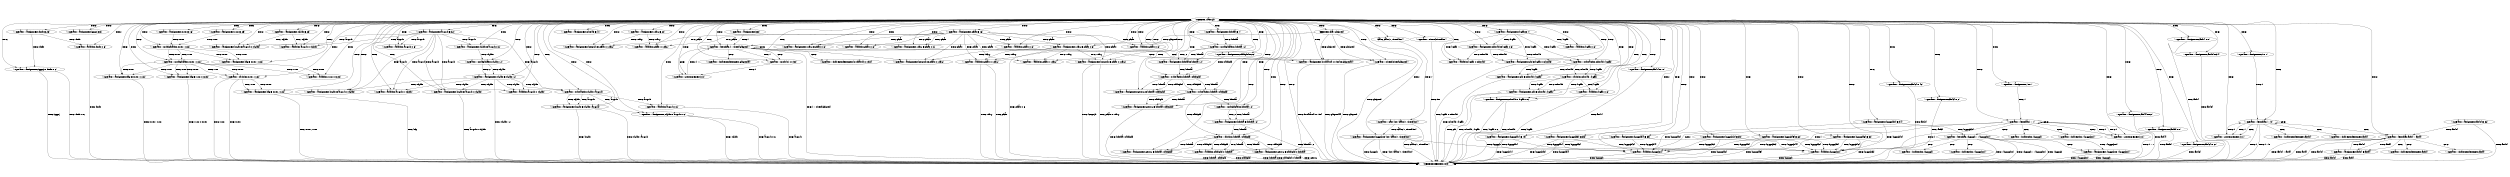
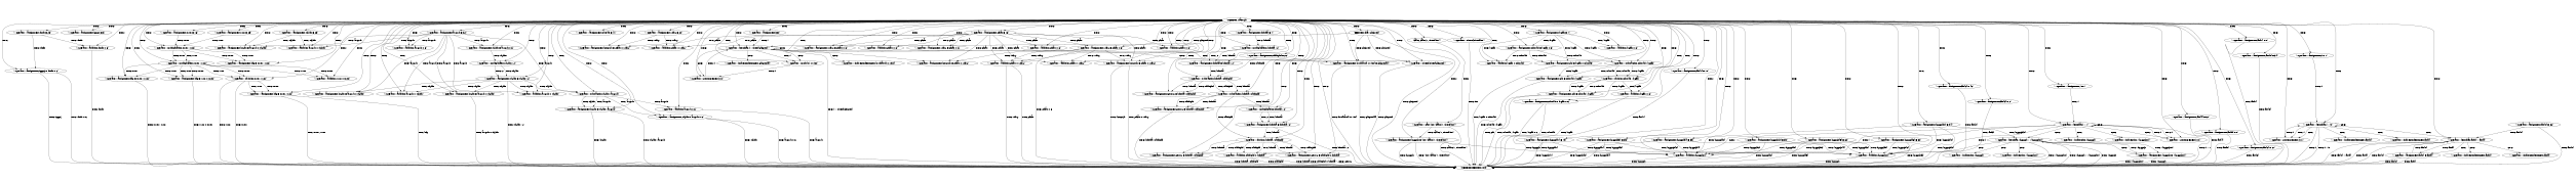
  digraph {
    n1 [label="(METHOD,wlaersjk)"]
    n2 [label="(RETURN,char* gkigztnl)"]
    n3 [label="(<operator>.assignment,xwtn = 16)"]
    n4 [label="(<operator>.assignment,igggtj = 3)"]
    n5 [label="(<operator>.assignment,ulyldx = 23)"]
    n6 [label="(<operator>.assignment,hdxtka = 7)"]
    n7 [label="(<operator>.assignment,dmfo = 23)"]
    n8 [label="(<operator>.assignment,awgwk = 32)"]
    n9 [label="(<operator>.assignment,wifvy = 20)"]
    n10 [label="(<operator>.assignment,rwm = 25)"]
    n11 [label="(<operator>.assignment,nlbbiphf = 26)"]
    n12 [label="(<operator>.assignment,hzyilx = awgwk + ulyldx)"]
    n13 [label="(<operator>.addition,awgwk + ulyldx)"]
    n14 [label="(<operator>.assignment,igggtj = dmfo + 6)"]
    n15 [label="(<operator>.addition,dmfo + 6)"]
    n16 [label="(<operator>.assignment,pfcao = 16)"]
    n17 [label="(<operator>.assignment,ulyldx = awgwk + 6)"]
    n18 [label="(<operator>.addition,awgwk + 6)"]
    n19 [label="(<operator>.assignment,lcxzpujh = pfcao + wifvy)"]
    n20 [label="(<operator>.addition,pfcao + wifvy)"]
    n21 [label="(<operator>.assignment,ulyldx = ulyldx * 2)"]
    n22 [label="(<operator>.multiplication,ulyldx * 2)"]
    n23 [label="(<operator>.assignment,i=0)"]
    n24 [label="(<operator>.lessThan,i < sizeof(gkigztnl))"]
    n25 [label="(<operator>.sizeOf,sizeof(gkigztnl))"]
    n26 [label="(<operator>.postIncrement,i++)"]
    n27 [label="(<operator>.assignment,hrzdhazs[i % 150] = gkigztnl[i])"]
    n28 [label="(<operator>.modulo,i % 150)"]
    n29 [label="(<operator>.assignment,bfg = xwtn * rwm)"]
    n30 [label="(<operator>.multiplication,xwtn * rwm)"]
    n31 [label="(<operator>.assignment,mborlki = 41)"]
    n32 [label="(<operator>.assignment,bfg = xwtn * rwm)"]
    n33 [label="(<operator>.multiplication,xwtn * rwm)"]
    n34 [label="(<operator>.assignment,hyggqk = (int*)calloc(7, sizeof(int)))"]
    n35 [label="(calloc,calloc(7, sizeof(int)))"]
    n36 [label="(<operator>.sizeOf,sizeof(int))"]
    n37 [label="(<operator>.assignment,hyggqk[0] = 94)"]
    n38 [label="(<operator>.assignment,lvgfih = 7)"]
    n39 [label="(<operator>.assignment,bfg = rwm + xwtn)"]
    n40 [label="(<operator>.addition,rwm + xwtn)"]
    n41 [label="(<operator>.assignment,hdxtka = hdxtka * 2)"]
    n42 [label="(<operator>.multiplication,hdxtka * 2)"]
    n43 [label="(<operator>.assignment,hyggqk[1] = 79)"]
    n44 [label="(<operator>.assignment,hzyilx = awgwk + ulyldx)"]
    n45 [label="(<operator>.addition,awgwk + ulyldx)"]
    n46 [label="(<operator>.assignment,hzyilx = awgwk + ulyldx)"]
    n47 [label="(<operator>.addition,awgwk + ulyldx)"]
    n48 [label="(<operator>.assignment,bfg = xwtn / rwm)"]
    n49 [label="(<operator>.division,xwtn / rwm)"]
    n50 [label="(<operator>.assignment,wifvy = pfcao + 6)"]
    n51 [label="(<operator>.addition,pfcao + 6)"]
    n52 [label="(<operator>.assignment,gtxzvy = hdxtka - nlbbiphf)"]
    n53 [label="(<operator>.subtraction,hdxtka - nlbbiphf)"]
    n54 [label="(<operator>.assignment,hzyilx = ulyldx - awgwk)"]
    n55 [label="(<operator>.subtraction,ulyldx - awgwk)"]
    n56 [label="(<operator>.assignment,ulyldx = awgwk + 6)"]
    n57 [label="(<operator>.addition,awgwk + 6)"]
    n58 [label="(<operator>.assignment,gtxzvy = hdxtka - nlbbiphf)"]
    n59 [label="(<operator>.subtraction,hdxtka - nlbbiphf)"]
    n60 [label="(<operator>.assignment,wifvy = pfcao + 6)"]
    n61 [label="(<operator>.addition,pfcao + 6)"]
    n62 [label="(<operator>.assignment,wifvy = pfcao + 6)"]
    n63 [label="(<operator>.addition,pfcao + 6)"]
    n64 [label="(<operator>.assignment,hyggqk[2] = 39)"]
    n65 [label="(<operator>.assignment,hdxtka = hdxtka * 2)"]
    n66 [label="(<operator>.multiplication,hdxtka * 2)"]
    n67 [label="(<operator>.assignment,mborlki = lvgfih + 6)"]
    n68 [label="(<operator>.addition,lvgfih + 6)"]
    n69 [label="(<operator>.assignment,fht[1] = 18)"]
    n70 [label="(<operator>.assignment,lcxzpujh = pfcao + wifvy)"]
    n71 [label="(<operator>.addition,pfcao + wifvy)"]
    n72 [label="(<operator>.assignment,gtxzvy = hdxtka / nlbbiphf)"]
    n73 [label="(<operator>.division,hdxtka / nlbbiphf)"]
    n74 [label="(<operator>.assignment,hyggqk[3] = 35)"]
    n75 [label="(<operator>.assignment,hyggqk[4] = 35)"]
    n76 [label="(<operator>.assignment,lcxzpujh = pfcao + wifvy)"]
    n77 [label="(<operator>.addition,pfcao + wifvy)"]
    n78 [label="(<operator>.assignment,fht[2] = 42)"]
    n79 [label="(<operator>.assignment,fht[3] = 2)"]
    n80 [label="(<operator>.assignment,hyggqk[5] = 60)"]
    n81 [label="(<operator>.assignment,hyggqk[6] = 30)"]
    n82 [label="(<operator>.assignment,gtxzvy = nlbbiphf + hdxtka)"]
    n83 [label="(<operator>.addition,nlbbiphf + hdxtka)"]
    n84 [label="(<operator>.assignment,phi = lvgfih + mborlki)"]
    n85 [label="(<operator>.addition,lvgfih + mborlki)"]
    n86 [label="(<operator>.assignment,fht[4] = 82)"]
    n87 [label="(<operator>.assignment,fht[5] = 8)"]
    n88 [label="(<operator>.assignment,fht[6] = 61)"]
    n89 [label="(<operator>.assignment,i = 1)"]
    n90 [label="(<operator>.lessThan,i < 7)"]
    n91 [label="(<operator>.postIncrement,i++)"]
    n92 [label="(<operator>.addition,hyggqk+i)"]
    n93 [label="(<operator>.addition,hyggqk+i)"]
    n94 [label="(<operator>.assignment,phi = mborlki - lvgfih)"]
    n95 [label="(<operator>.subtraction,mborlki - lvgfih)"]
    n96 [label="(<operator>.assignment,fht[7] = 8)"]
    n97 [label="(<operator>.assignment,fht[8] = 34)"]
    n98 [label="(<operator>.assignment,phi = mborlki / lvgfih)"]
    n99 [label="(<operator>.division,mborlki / lvgfih)"]
    n100 [label="(<operator>.assignment,i = 1)"]
    n101 [label="(<operator>.lessThan,i < 9)"]
    n102 [label="(<operator>.postIncrement,i++)"]
    n103 [label="(<operator>.assignment,mborlki = lvgfih + 6)"]
    n104 [label="(<operator>.addition,lvgfih + 6)"]
    n105 [label="(<operator>.lessThan,fht[0] < fht[i])"]
    n106 [label="(METHOD_RETURN,void)"]
    n107 [label="(<operator>.indirectIndexAccess,hrzdhazs[i % 150])"]
    n108 [label="(<operator>.indirectIndexAccess,gkigztnl[i])"]
    n109 [label="(<operator>.cast,(int*)calloc(7, sizeof(int)))"]
    n110 [label="(<operator>.lessThan,*hyggqk < *(hyggqk+i))"]
    n111 [label="(<operator>.assignment,fht[0] = 82)"]
    n112 [label="(<operator>.indirection,*hyggqk)"]
    n113 [label="(<operator>.indirection,*(hyggqk+i))"]
    n114 [label="(<operator>.indirectIndexAccess,fht[0])"]
    n115 [label="(<operator>.indirectIndexAccess,fht[i])"]
    n116 [label="(<operator>.assignment,*hyggqk = *(hyggqk+i))"]
    n117 [label="(<operator>.indirection,*hyggqk)"]
    n118 [label="(<operator>.indirection,*(hyggqk+i))"]
    n119 [label="(<operator>.assignment,fht[0] = fht[i])"]
    n120 [label="(<operator>.indirectIndexAccess,fht[0])"]
    n121 [label="(<operator>.indirectIndexAccess,fht[i])"]
    n1 -> n2 [label="DDG: "]
    n1 -> n3 [label="DDG: "]
    n1 -> n4 [label="DDG: "]
    n1 -> n5 [label="DDG: "]
    n1 -> n6 [label="DDG: "]
    n1 -> n7 [label="DDG: "]
    n1 -> n8 [label="DDG: "]
    n1 -> n9 [label="DDG: "]
    n1 -> n10 [label="DDG: "]
    n1 -> n11 [label="DDG: "]
    n1 -> n12 [label="DDG: "]
    n1 -> n13 [label="DDG: "]
    n1 -> n14 [label="DDG: "]
    n1 -> n15 [label="DDG: "]
    n1 -> n16 [label="DDG: "]
    n1 -> n17 [label="DDG: "]
    n1 -> n18 [label="DDG: "]
    n1 -> n19 [label="DDG: "]
    n1 -> n20 [label="DDG: "]
    n1 -> n21 [label="DDG: "]
    n1 -> n22 [label="DDG: "]
    n1 -> n23 [label="DDG: "]
    n1 -> n24 [label="DDG: "]
    n1 -> n25 [label="DDG: "]
    n1 -> n26 [label="DDG: "]
    n1 -> n27 [label="DDG: "]
    n1 -> n28 [label="DDG: "]
    n1 -> n29 [label="DDG: "]
    n1 -> n30 [label="DDG: "]
    n1 -> n31 [label="DDG: "]
    n1 -> n32 [label="DDG: "]
    n1 -> n33 [label="DDG: "]
    n1 -> n34 [label="DDG: "]
    n1 -> n35 [label="DDG: "]
    n1 -> n36 [label="DDG: "]
    n1 -> n37 [label="DDG: "]
    n1 -> n38 [label="DDG: "]
    n1 -> n39 [label="DDG: "]
    n1 -> n40 [label="DDG: "]
    n1 -> n41 [label="DDG: "]
    n1 -> n42 [label="DDG: "]
    n1 -> n43 [label="DDG: "]
    n1 -> n44 [label="DDG: "]
    n1 -> n45 [label="DDG: "]
    n1 -> n46 [label="DDG: "]
    n1 -> n47 [label="DDG: "]
    n1 -> n48 [label="DDG: "]
    n1 -> n49 [label="DDG: "]
    n1 -> n50 [label="DDG: "]
    n1 -> n51 [label="DDG: "]
    n1 -> n52 [label="DDG: "]
    n1 -> n53 [label="DDG: "]
    n1 -> n54 [label="DDG: "]
    n1 -> n55 [label="DDG: "]
    n1 -> n56 [label="DDG: "]
    n1 -> n57 [label="DDG: "]
    n1 -> n58 [label="DDG: "]
    n1 -> n59 [label="DDG: "]
    n1 -> n60 [label="DDG: "]
    n1 -> n61 [label="DDG: "]
    n1 -> n62 [label="DDG: "]
    n1 -> n63 [label="DDG: "]
    n1 -> n64 [label="DDG: "]
    n1 -> n65 [label="DDG: "]
    n1 -> n66 [label="DDG: "]
    n1 -> n67 [label="DDG: "]
    n1 -> n68 [label="DDG: "]
    n1 -> n69 [label="DDG: "]
    n1 -> n70 [label="DDG: "]
    n1 -> n71 [label="DDG: "]
    n1 -> n72 [label="DDG: "]
    n1 -> n73 [label="DDG: "]
    n1 -> n74 [label="DDG: "]
    n1 -> n75 [label="DDG: "]
    n1 -> n76 [label="DDG: "]
    n1 -> n77 [label="DDG: "]
    n1 -> n78 [label="DDG: "]
    n1 -> n79 [label="DDG: "]
    n1 -> n80 [label="DDG: "]
    n1 -> n81 [label="DDG: "]
    n1 -> n82 [label="DDG: "]
    n1 -> n83 [label="DDG: "]
    n1 -> n84 [label="DDG: "]
    n1 -> n85 [label="DDG: "]
    n1 -> n86 [label="DDG: "]
    n1 -> n87 [label="DDG: "]
    n1 -> n88 [label="DDG: "]
    n1 -> n89 [label="DDG: "]
    n1 -> n90 [label="DDG: "]
    n1 -> n91 [label="DDG: "]
    n1 -> n92 [label="DDG: "]
    n1 -> n93 [label="DDG: "]
    n1 -> n94 [label="DDG: "]
    n1 -> n95 [label="DDG: "]
    n1 -> n96 [label="DDG: "]
    n1 -> n97 [label="DDG: "]
    n1 -> n98 [label="DDG: "]
    n1 -> n99 [label="DDG: "]
    n1 -> n100 [label="DDG: "]
    n1 -> n101 [label="DDG: "]
    n1 -> n102 [label="DDG: "]
    n1 -> n103 [label="DDG: "]
    n1 -> n104 [label="DDG: "]
    n1 -> n105 [label="DDG: "]
    n2 -> n24 [label="DDG: gkigztnl"]
    n2 -> n25 [label="DDG: gkigztnl"]
    n2 -> n27 [label="DDG: gkigztnl"]
    n2 -> n106 [label="DDG: gkigztnl"]
    n3 -> n30 [label="DDG: xwtn"]
    n5 -> n12 [label="DDG: ulyldx"]
    n5 -> n13 [label="DDG: ulyldx"]
    n6 -> n42 [label="DDG: hdxtka"]
    n7 -> n14 [label="DDG: dmfo"]
    n7 -> n15 [label="DDG: dmfo"]
    n8 -> n12 [label="DDG: awgwk"]
    n8 -> n13 [label="DDG: awgwk"]
    n8 -> n17 [label="DDG: awgwk"]
    n8 -> n18 [label="DDG: awgwk"]
    n8 -> n44 [label="DDG: awgwk"]
    n8 -> n45 [label="DDG: awgwk"]
    n8 -> n46 [label="DDG: awgwk"]
    n8 -> n47 [label="DDG: awgwk"]
    n8 -> n55 [label="DDG: awgwk"]
    n9 -> n19 [label="DDG: wifvy"]
    n9 -> n20 [label="DDG: wifvy"]
    n10 -> n30 [label="DDG: rwm"]
    n11 -> n53 [label="DDG: nlbbiphf"]
    n14 -> n106 [label="DDG: igggtj"]
    n14 -> n106 [label="DDG: dmfo + 6"]
    n15 -> n106 [label="DDG: dmfo"]
    n16 -> n19 [label="DDG: pfcao"]
    n16 -> n20 [label="DDG: pfcao"]
    n16 -> n50 [label="DDG: pfcao"]
    n16 -> n51 [label="DDG: pfcao"]
    n16 -> n60 [label="DDG: pfcao"]
    n16 -> n61 [label="DDG: pfcao"]
    n16 -> n62 [label="DDG: pfcao"]
    n16 -> n63 [label="DDG: pfcao"]
    n16 -> n70 [label="DDG: pfcao"]
    n16 -> n71 [label="DDG: pfcao"]
    n16 -> n76 [label="DDG: pfcao"]
    n16 -> n77 [label="DDG: pfcao"]
    n17 -> n22 [label="DDG: ulyldx"]
    n21 -> n44 [label="DDG: ulyldx"]
    n21 -> n45 [label="DDG: ulyldx"]
    n21 -> n46 [label="DDG: ulyldx"]
    n21 -> n47 [label="DDG: ulyldx"]
    n21 -> n55 [label="DDG: ulyldx"]
    n21 -> n106 [label="DDG: ulyldx * 2"]
    n22 -> n21 [label="DDG: ulyldx"]
    n22 -> n21 [label="DDG: 2"]
    n23 -> n24 [label="DDG: i"]
    n24 -> n24 [label="CDG: "]
    n24 -> n25 [label="CDG: "]
    n24 -> n26 [label="CDG: "]
    n24 -> n27 [label="CDG: "]
    n24 -> n28 [label="DDG: i"]
    n24 -> n28 [label="CDG: "]
    n24 -> n106 [label="DDG: i < sizeof(gkigztnl)"]
    n24 -> n107 [label="CDG: "]
    n24 -> n108 [label="CDG: "]
    n25 -> n106 [label="DDG: gkigztnl"]
    n26 -> n24 [label="DDG: i"]
    n27 -> n106 [label="DDG: hrzdhazs[i % 150]"]
    n27 -> n106 [label="DDG: gkigztnl[i]"]
    n28 -> n26 [label="DDG: i"]
    n30 -> n29 [label="DDG: xwtn"]
    n30 -> n29 [label="DDG: rwm"]
    n30 -> n33 [label="DDG: xwtn"]
    n30 -> n33 [label="DDG: rwm"]
    n32 -> n106 [label="DDG: xwtn * rwm"]
    n33 -> n32 [label="DDG: xwtn"]
    n33 -> n32 [label="DDG: rwm"]
    n33 -> n39 [label="DDG: rwm"]
    n33 -> n39 [label="DDG: xwtn"]
    n33 -> n40 [label="DDG: rwm"]
    n33 -> n40 [label="DDG: xwtn"]
    n33 -> n49 [label="DDG: xwtn"]
    n33 -> n49 [label="DDG: rwm"]
    n34 -> n92 [label="DDG: hyggqk"]
    n34 -> n106 [label="DDG: hyggqk"]
    n34 -> n106 [label="DDG: (int*)calloc(7, sizeof(int))"]
-   n35 -> n109 [label="DDG: 7"]
+   n35 -> n109 [label="DDG: "]
    n36 -> n106 [label="DDG: int"]
    n37 -> n92 [label="DDG: hyggqk[0]"]
    n37 -> n93 [label="DDG: hyggqk[0]"]
+   n37 -> n106 [label="DDG: hyggqk[0]"]
    n37 -> n110 [label="DDG: hyggqk[0]"]
    n38 -> n67 [label="DDG: lvgfih"]
    n38 -> n68 [label="DDG: lvgfih"]
    n38 -> n84 [label="DDG: lvgfih"]
    n38 -> n85 [label="DDG: lvgfih"]
    n38 -> n95 [label="DDG: lvgfih"]
    n39 -> n106 [label="DDG: rwm + xwtn"]
    n41 -> n53 [label="DDG: hdxtka"]
    n42 -> n41 [label="DDG: hdxtka"]
    n42 -> n41 [label="DDG: 2"]
    n43 -> n92 [label="DDG: hyggqk[1]"]
    n43 -> n93 [label="DDG: hyggqk[1]"]
    n43 -> n106 [label="DDG: hyggqk[1]"]
    n46 -> n106 [label="DDG: awgwk + ulyldx"]
    n48 -> n106 [label="DDG: xwtn / rwm"]
    n48 -> n106 [label="DDG: bfg"]
    n49 -> n48 [label="DDG: xwtn"]
    n49 -> n48 [label="DDG: rwm"]
    n49 -> n106 [label="DDG: rwm"]
    n49 -> n106 [label="DDG: xwtn"]
    n53 -> n52 [label="DDG: hdxtka"]
    n53 -> n52 [label="DDG: nlbbiphf"]
    n53 -> n59 [label="DDG: hdxtka"]
    n53 -> n59 [label="DDG: nlbbiphf"]
    n54 -> n106 [label="DDG: hzyilx"]
    n54 -> n106 [label="DDG: ulyldx - awgwk"]
    n55 -> n54 [label="DDG: ulyldx"]
    n55 -> n54 [label="DDG: awgwk"]
    n55 -> n56 [label="DDG: awgwk"]
    n55 -> n57 [label="DDG: awgwk"]
    n56 -> n106 [label="DDG: ulyldx"]
    n56 -> n106 [label="DDG: awgwk + 6"]
    n57 -> n106 [label="DDG: awgwk"]
    n58 -> n106 [label="DDG: hdxtka - nlbbiphf"]
    n59 -> n58 [label="DDG: hdxtka"]
    n59 -> n58 [label="DDG: nlbbiphf"]
    n59 -> n66 [label="DDG: hdxtka"]
    n59 -> n73 [label="DDG: nlbbiphf"]
    n62 -> n70 [label="DDG: wifvy"]
    n62 -> n71 [label="DDG: wifvy"]
    n62 -> n76 [label="DDG: wifvy"]
    n62 -> n77 [label="DDG: wifvy"]
    n62 -> n106 [label="DDG: pfcao + 6"]
    n64 -> n92 [label="DDG: hyggqk[2]"]
    n64 -> n93 [label="DDG: hyggqk[2]"]
    n64 -> n106 [label="DDG: hyggqk[2]"]
    n65 -> n73 [label="DDG: hdxtka"]
    n65 -> n106 [label="DDG: hdxtka * 2"]
    n66 -> n65 [label="DDG: hdxtka"]
    n66 -> n65 [label="DDG: 2"]
    n67 -> n84 [label="DDG: mborlki"]
    n67 -> n85 [label="DDG: mborlki"]
    n67 -> n95 [label="DDG: mborlki"]
    n69 -> n106 [label="DDG: fht[1]"]
    n72 -> n106 [label="DDG: hdxtka / nlbbiphf"]
    n73 -> n72 [label="DDG: hdxtka"]
    n73 -> n72 [label="DDG: nlbbiphf"]
    n73 -> n82 [label="DDG: nlbbiphf"]
    n73 -> n82 [label="DDG: hdxtka"]
    n73 -> n83 [label="DDG: nlbbiphf"]
    n73 -> n83 [label="DDG: hdxtka"]
    n74 -> n92 [label="DDG: hyggqk[3]"]
    n74 -> n93 [label="DDG: hyggqk[3]"]
    n74 -> n106 [label="DDG: hyggqk[3]"]
    n75 -> n92 [label="DDG: hyggqk[4]"]
    n75 -> n93 [label="DDG: hyggqk[4]"]
    n75 -> n106 [label="DDG: hyggqk[4]"]
    n76 -> n106 [label="DDG: lcxzpujh"]
    n76 -> n106 [label="DDG: pfcao + wifvy"]
    n77 -> n106 [label="DDG: wifvy"]
    n77 -> n106 [label="DDG: pfcao"]
    n78 -> n106 [label="DDG: fht[2]"]
    n79 -> n106 [label="DDG: fht[3]"]
    n80 -> n92 [label="DDG: hyggqk[5]"]
    n80 -> n93 [label="DDG: hyggqk[5]"]
    n80 -> n106 [label="DDG: hyggqk[5]"]
    n81 -> n92 [label="DDG: hyggqk[6]"]
    n81 -> n93 [label="DDG: hyggqk[6]"]
    n81 -> n106 [label="DDG: hyggqk[6]"]
    n82 -> n106 [label="DDG: nlbbiphf + hdxtka"]
    n82 -> n106 [label="DDG: gtxzvy"]
    n83 -> n106 [label="DDG: nlbbiphf"]
    n83 -> n106 [label="DDG: hdxtka"]
    n84 -> n106 [label="DDG: lvgfih + mborlki"]
    n86 -> n106 [label="DDG: fht[4]"]
    n87 -> n106 [label="DDG: fht[5]"]
    n88 -> n106 [label="DDG: fht[6]"]
    n89 -> n90 [label="DDG: i"]
    n90 -> n90 [label="CDG: "]
    n90 -> n91 [label="DDG: i"]
    n90 -> n91 [label="CDG: "]
    n90 -> n92 [label="DDG: i"]
    n90 -> n92 [label="CDG: "]
    n90 -> n93 [label="DDG: i"]
    n90 -> n106 [label="DDG: i < 7"]
    n90 -> n110 [label="CDG: "]
    n90 -> n112 [label="CDG: "]
    n90 -> n113 [label="CDG: "]
    n91 -> n90 [label="DDG: i"]
    n92 -> n106 [label="DDG: hyggqk"]
    n93 -> n106 [label="DDG: hyggqk"]
    n94 -> n106 [label="DDG: mborlki - lvgfih"]
    n95 -> n94 [label="DDG: mborlki"]
    n95 -> n94 [label="DDG: lvgfih"]
    n95 -> n99 [label="DDG: mborlki"]
    n95 -> n99 [label="DDG: lvgfih"]
    n96 -> n106 [label="DDG: fht[7]"]
    n97 -> n106 [label="DDG: fht[8]"]
    n98 -> n106 [label="DDG: phi"]
    n98 -> n106 [label="DDG: mborlki / lvgfih"]
    n99 -> n98 [label="DDG: mborlki"]
    n99 -> n98 [label="DDG: lvgfih"]
    n99 -> n103 [label="DDG: lvgfih"]
    n99 -> n104 [label="DDG: lvgfih"]
    n100 -> n101 [label="DDG: i"]
    n101 -> n101 [label="CDG: "]
    n101 -> n102 [label="DDG: i"]
    n101 -> n102 [label="CDG: "]
    n101 -> n105 [label="CDG: "]
    n101 -> n106 [label="DDG: i"]
    n101 -> n106 [label="DDG: i < 9"]
    n101 -> n114 [label="CDG: "]
    n101 -> n115 [label="CDG: "]
    n102 -> n101 [label="DDG: i"]
    n103 -> n106 [label="DDG: mborlki"]
    n103 -> n106 [label="DDG: lvgfih + 6"]
    n104 -> n106 [label="DDG: lvgfih"]
    n105 -> n106 [label="DDG: fht[0] < fht[i]"]
    n105 -> n106 [label="DDG: fht[i]"]
    n105 -> n106 [label="DDG: fht[0]"]
    n105 -> n119 [label="DDG: fht[i]"]
    n105 -> n119 [label="CDG: "]
    n105 -> n120 [label="CDG: "]
    n105 -> n121 [label="CDG: "]
    n109 -> n34 [label="DDG: calloc(7, sizeof(int))"]
    n109 -> n106 [label="DDG: calloc(7, sizeof(int))"]
    n110 -> n93 [label="CDG: "]
    n110 -> n106 [label="DDG: *(hyggqk+i)"]
    n110 -> n106 [label="DDG: *hyggqk < *(hyggqk+i)"]
    n110 -> n106 [label="DDG: *hyggqk"]
    n110 -> n116 [label="DDG: *(hyggqk+i)"]
    n110 -> n116 [label="CDG: "]
    n110 -> n117 [label="CDG: "]
    n110 -> n118 [label="CDG: "]
    n111 -> n105 [label="DDG: fht[0]"]
    n111 -> n106 [label="DDG: fht[0]"]
    n116 -> n106 [label="DDG: *(hyggqk+i)"]
    n116 -> n106 [label="DDG: *hyggqk"]
+   n116 -> n110 [label="DDG: *hyggqk"]
    n119 -> n105 [label="DDG: fht[0]"]
    n119 -> n106 [label="DDG: fht[i]"]
    n119 -> n106 [label="DDG: fht[0]"]
  }
